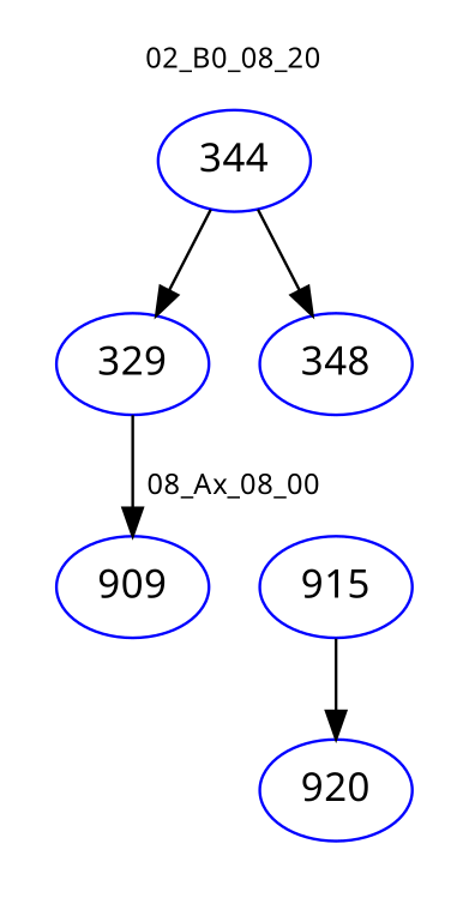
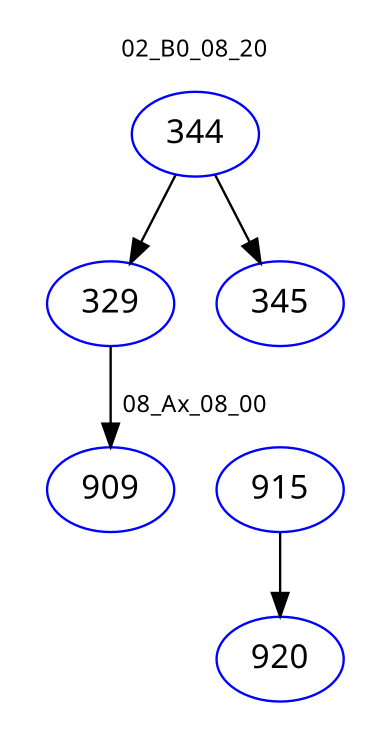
  digraph {
    fontname="Noto Sans"
    node [color=blue fontname="Noto Sans"]
    edge [color=black fontname="Noto Sans"]
    n1 [label=915]
    n2 [label=909]
    n3 [label=920]
    n4 [label=344]
    n5 [label=329]
-   n6 [label=348]
+   n6 [label=345]
    subgraph cluster_1 {
      color=white
      fontsize=10
      label="08_Ax_08_00"
      n1
      n2
      n3
    }
    subgraph cluster_2 {
      color=white
      fontsize=10
      label="02_B0_08_20"
      n4
      n5
      n6
    }
    n1 -> n3
    n4 -> n5
    n4 -> n6
    n5 -> n2
  }
